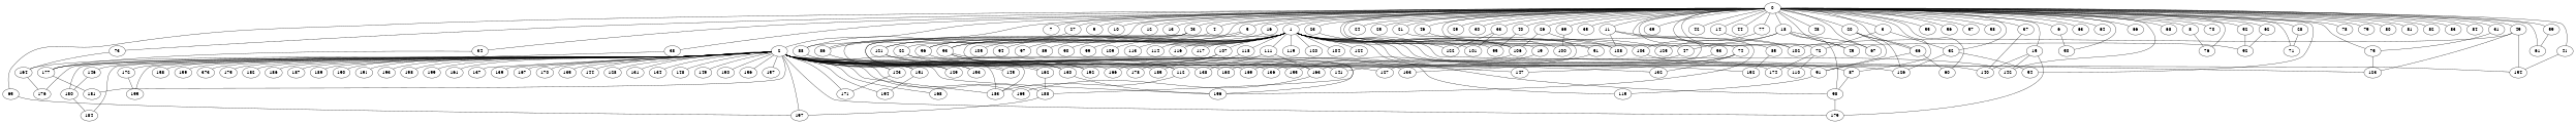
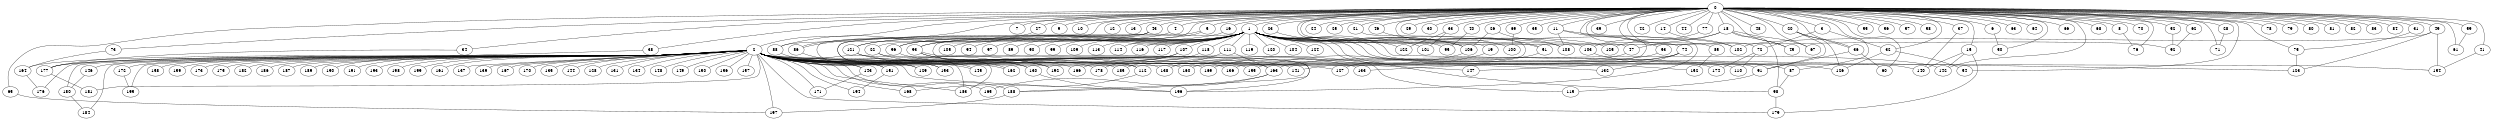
  graph {
    0
    1
    2
    3
    4
    5
    6
    7
    8
    9
    10
    11
    12
    13
    14
    15
    16
    18
    19
    20
    21
    22
    23
    24
    25
    26
    27
    28
    29
    30
    31
    32
    33
    34
    35
    36
    37
    38
    39
    40
    41
    42
    43
    44
    45
    46
    47
    48
    49
    50
    51
    52
    53
    54
    55
    56
    57
    58
    59
    60
    61
    62
    63
    64
    65
    66
    67
    68
    69
    70
    71
    72
    73
    74
    75
    76
    77
    78
    79
    80
    81
    82
    83
    84
    85
    86
    87
    88
    142
    89
    90
    91
    92
    93
    94
    95
    96
    97
    98
    99
    100
    101
    102
    103
    104
    105
    106
    107
    108
    109
    110
    111
    112
    113
    114
    115
    116
    117
    118
    119
    120
    121
    122
    123
    124
    125
    126
    128
    130
    131
    132
    133
    134
    129
    136
    137
    138
    139
    140
    141
    143
    144
    145
    146
    147
    148
    149
    150
    151
    152
    153
    154
    155
    156
    157
    158
    159
    160
    161
    162
    163
    164
    165
    166
    167
    168
    169
    170
    135
    172
-   173 [label=373]
+   173
    174
    175
    176
    177
    178
    179
    180
    181
    182
    183
    184
    185
    186
    187
    188
    189
    190
    191
    192
    193
    194
    195
    196
    197
    198
    199
    171
    127
    0 -- 1
    0 -- 2
    0 -- 3
    0 -- 4
    0 -- 5
    0 -- 6
    0 -- 7
    0 -- 8
    0 -- 9
    0 -- 10
    0 -- 11
    0 -- 12
    0 -- 13
    0 -- 14
    0 -- 15
    0 -- 16
    0 -- 18
    0 -- 19
    0 -- 20
    0 -- 21
    0 -- 22
    0 -- 23
    0 -- 24
    0 -- 25
    0 -- 26
    0 -- 27
    0 -- 28
    0 -- 29
    0 -- 30
    0 -- 31
    0 -- 32
    0 -- 33
    0 -- 34
    0 -- 35
    0 -- 36
    0 -- 37
    0 -- 38
    0 -- 39
    0 -- 40
    0 -- 41
    0 -- 42
    0 -- 43
    0 -- 44
    0 -- 45
    0 -- 46
    0 -- 47
    0 -- 48
    0 -- 49
    0 -- 50
    0 -- 51
    0 -- 52
    0 -- 53
    0 -- 54
    0 -- 55
    0 -- 56
    0 -- 57
    0 -- 58
    0 -- 59
    0 -- 60
    0 -- 61
    0 -- 62
    0 -- 63
    0 -- 64
    0 -- 65
    0 -- 66
    0 -- 67
    0 -- 68
    0 -- 69
    0 -- 70
    0 -- 71
    0 -- 72
    0 -- 73
    0 -- 74
    0 -- 75
    0 -- 76
    0 -- 77
    0 -- 78
    0 -- 79
    0 -- 80
    0 -- 81
    0 -- 82
    0 -- 83
    0 -- 84
    0 -- 85
    0 -- 86
    0 -- 87
    0 -- 88
    0 -- 142
    1 -- 89
    1 -- 90
    1 -- 91
    1 -- 92
    1 -- 93
    1 -- 94
    1 -- 95
    1 -- 96
    1 -- 97
    1 -- 98
    1 -- 99
    1 -- 100
    1 -- 101
    1 -- 102
    1 -- 103
    1 -- 104
    1 -- 105
    1 -- 106
    1 -- 107
    1 -- 108
    1 -- 109
    1 -- 110
    1 -- 111
    1 -- 112
    1 -- 113
    1 -- 114
    1 -- 115
    1 -- 116
    1 -- 117
    1 -- 118
    1 -- 119
    1 -- 120
    1 -- 121
    1 -- 122
    1 -- 123
    1 -- 124
    1 -- 125
    1 -- 126
    2 -- 142
    2 -- 128
    2 -- 130
    2 -- 131
    2 -- 132
    2 -- 133
    2 -- 134
    2 -- 129
    2 -- 136
    2 -- 137
    2 -- 138
    2 -- 139
    2 -- 140
    2 -- 141
    2 -- 143
    2 -- 144
    2 -- 145
    2 -- 146
    2 -- 147
    2 -- 148
    2 -- 149
    2 -- 150
    2 -- 151
    2 -- 152
    2 -- 153
    2 -- 154
    2 -- 155
    2 -- 156
    2 -- 157
    2 -- 158
    2 -- 159
    2 -- 160
    2 -- 161
    2 -- 162
    2 -- 163
    2 -- 164
    2 -- 165
    2 -- 166
    2 -- 167
    2 -- 168
    2 -- 169
    2 -- 170
    2 -- 135
    2 -- 172
    2 -- 173
    2 -- 174
    2 -- 175
    2 -- 176
    2 -- 177
    2 -- 178
    2 -- 179
    2 -- 180
    2 -- 181
    2 -- 182
    2 -- 183
    2 -- 184
    2 -- 185
    2 -- 186
    2 -- 187
    2 -- 188
    2 -- 189
    2 -- 190
    2 -- 191
    2 -- 192
    2 -- 193
    2 -- 194
    2 -- 195
    2 -- 196
    2 -- 197
    2 -- 198
    2 -- 199
    2 -- 171
    2 -- 127
    3 -- 32
    3 -- 72
    4 -- 121
    5 -- 96
    5 -- 153
    6 -- 50
    8 -- 76
    11 -- 108
    11 -- 141
    11 -- 196
    14 -- 102
    15 -- 142
    15 -- 140
    15 -- 179
    16 -- 93
    18 -- 45
    18 -- 47
    18 -- 67
    18 -- 98
    18 -- 125
    19 -- 169
    20 -- 36
    20 -- 91
    20 -- 126
    21 -- 136
    22 -- 162
    22 -- 196
    23 -- 106
    26 -- 106
    26 -- 108
    27 -- 88
    28 -- 71
    31 -- 75
    32 -- 54
    32 -- 126
    33 -- 101
    33 -- 122
    34 -- 177
    36 -- 60
    36 -- 91
    37 -- 140
    38 -- 177
    40 -- 95
    41 -- 154
    43 -- 86
    43 -- 129
    43 -- 183
    46 -- 51
    47 -- 163
    49 -- 102
    49 -- 123
    49 -- 154
    51 -- 155
    52 -- 92
    53 -- 127
    59 -- 61
    62 -- 92
    65 -- 197
    69 -- 100
    72 -- 110
    72 -- 174
    73 -- 164
    74 -- 132
    74 -- 133
    74 -- 147
    75 -- 123
    77 -- 103
    85 -- 152
    86 -- 151
    87 -- 98
    88 -- 143
    91 -- 115
    93 -- 130
    93 -- 188
    93 -- 192
    96 -- 112
    98 -- 179
    103 -- 87
    106 -- 160
    107 -- 166
    107 -- 178
    111 -- 138
    111 -- 163
-   112 -- 183
+   112 -- 168
    118 -- 185
    121 -- 145
    121 -- 183
    130 -- 196
    143 -- 171
    146 -- 180
    151 -- 194
    163 -- 165
-   162 -- 188
+   163 -- 188
    164 -- 176
    172 -- 195
    177 -- 181
    180 -- 184
    188 -- 197
  }
